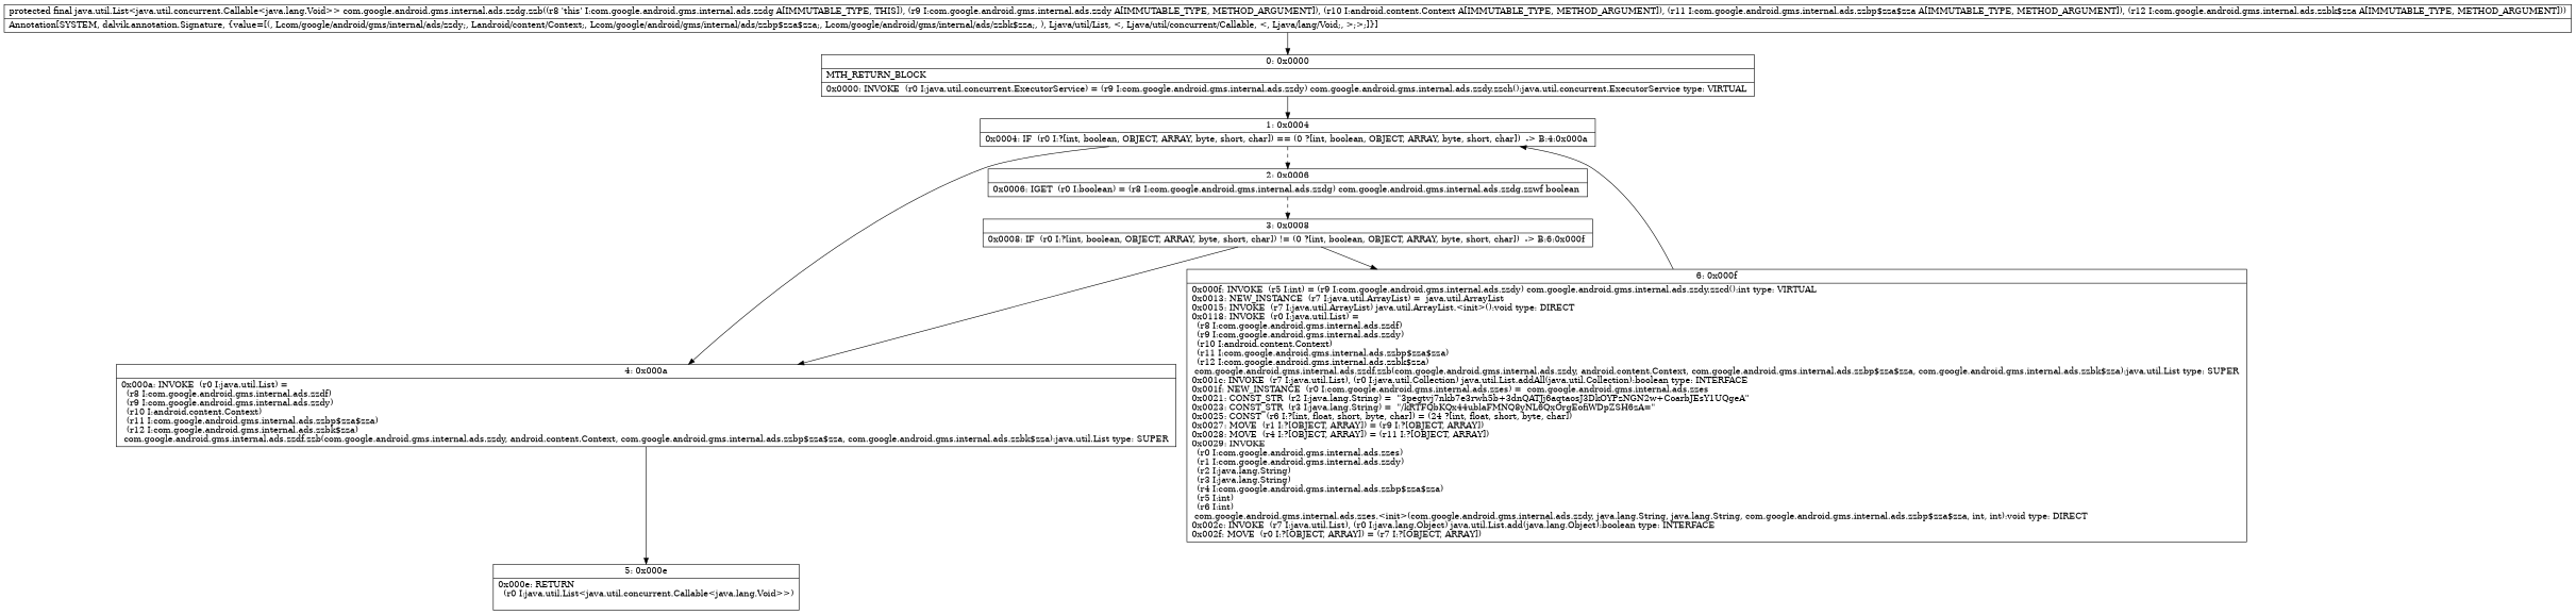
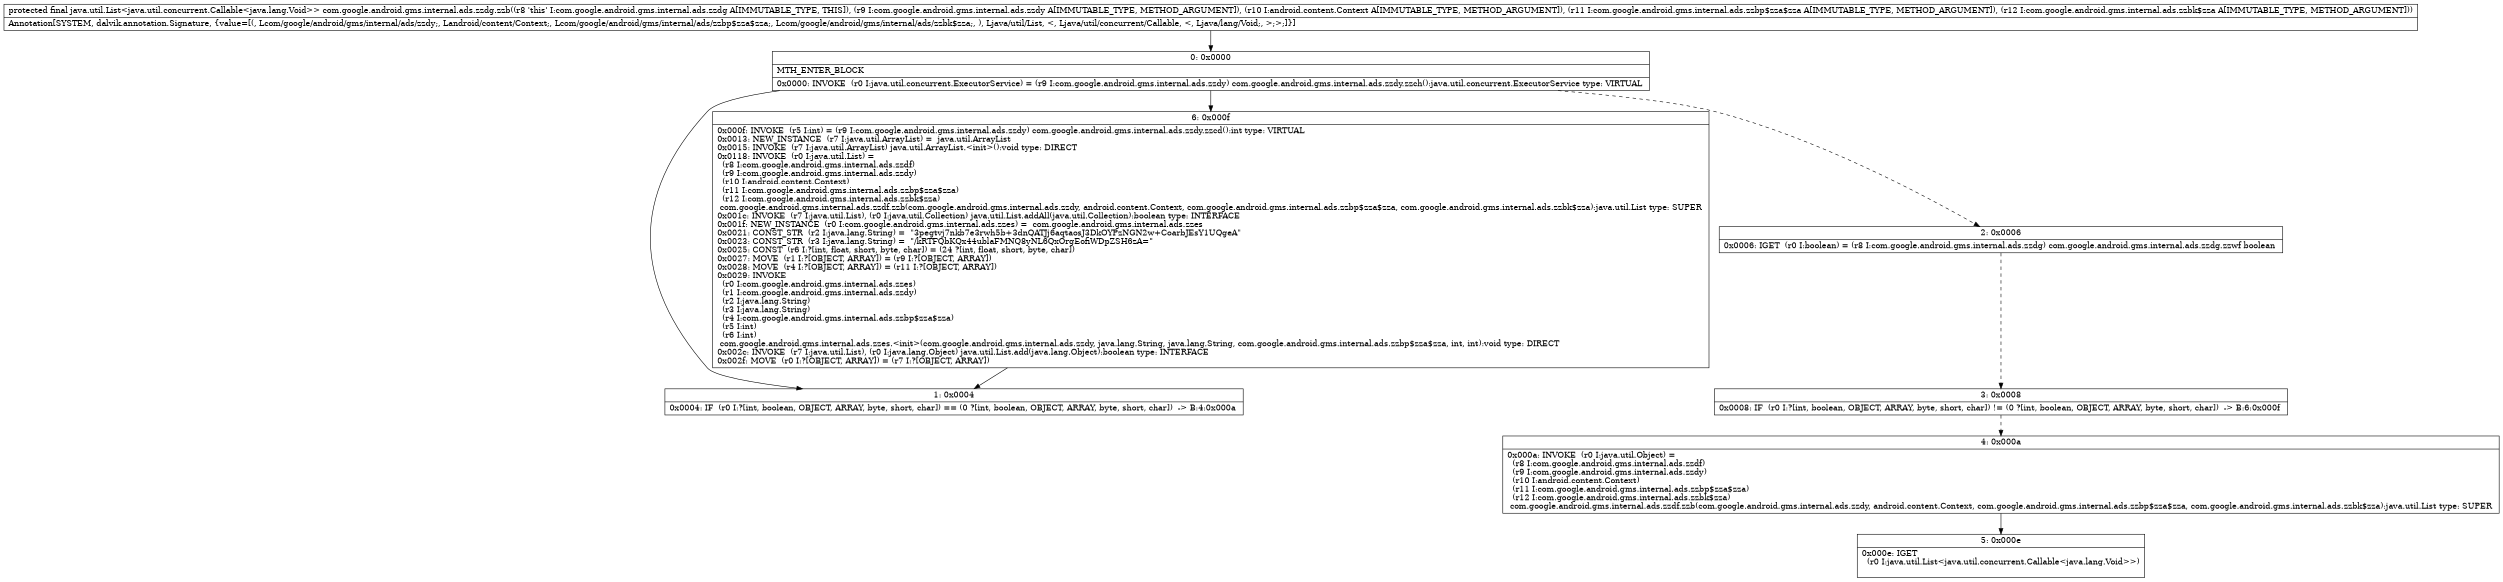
  digraph {
    node [shape=record]
-   n1 [label="{0\:\ 0x0000|MTH_RETURN_BLOCK\l|0x0000: INVOKE  (r0 I:java.util.concurrent.ExecutorService) = (r9 I:com.google.android.gms.internal.ads.zzdy) com.google.android.gms.internal.ads.zzdy.zzch():java.util.concurrent.ExecutorService type: VIRTUAL \l}"]
+   n1 [label="{0\:\ 0x0000|MTH_ENTER_BLOCK\l|0x0000: INVOKE  (r0 I:java.util.concurrent.ExecutorService) = (r9 I:com.google.android.gms.internal.ads.zzdy) com.google.android.gms.internal.ads.zzdy.zzch():java.util.concurrent.ExecutorService type: VIRTUAL \l}"]
    n2 [label="{1\:\ 0x0004|0x0004: IF  (r0 I:?[int, boolean, OBJECT, ARRAY, byte, short, char]) == (0 ?[int, boolean, OBJECT, ARRAY, byte, short, char])  \-\> B:4:0x000a \l}"]
    n3 [label="{2\:\ 0x0006|0x0006: IGET  (r0 I:boolean) = (r8 I:com.google.android.gms.internal.ads.zzdg) com.google.android.gms.internal.ads.zzdg.zzwf boolean \l}"]
-   n4 [label="{4\:\ 0x000a|0x000a: INVOKE  (r0 I:java.util.List) = \l  (r8 I:com.google.android.gms.internal.ads.zzdf)\l  (r9 I:com.google.android.gms.internal.ads.zzdy)\l  (r10 I:android.content.Context)\l  (r11 I:com.google.android.gms.internal.ads.zzbp$zza$zza)\l  (r12 I:com.google.android.gms.internal.ads.zzbk$zza)\l com.google.android.gms.internal.ads.zzdf.zzb(com.google.android.gms.internal.ads.zzdy, android.content.Context, com.google.android.gms.internal.ads.zzbp$zza$zza, com.google.android.gms.internal.ads.zzbk$zza):java.util.List type: SUPER \l}"]
+   n4 [label="{4\:\ 0x000a|0x000a: INVOKE  (r0 I:java.util.Object) = \l  (r8 I:com.google.android.gms.internal.ads.zzdf)\l  (r9 I:com.google.android.gms.internal.ads.zzdy)\l  (r10 I:android.content.Context)\l  (r11 I:com.google.android.gms.internal.ads.zzbp$zza$zza)\l  (r12 I:com.google.android.gms.internal.ads.zzbk$zza)\l com.google.android.gms.internal.ads.zzdf.zzb(com.google.android.gms.internal.ads.zzdy, android.content.Context, com.google.android.gms.internal.ads.zzbp$zza$zza, com.google.android.gms.internal.ads.zzbk$zza):java.util.List type: SUPER \l}"]
    n5 [label="{3\:\ 0x0008|0x0008: IF  (r0 I:?[int, boolean, OBJECT, ARRAY, byte, short, char]) != (0 ?[int, boolean, OBJECT, ARRAY, byte, short, char])  \-\> B:6:0x000f \l}"]
-   n6 [label="{5\:\ 0x000e|0x000e: RETURN  \l  (r0 I:java.util.List\<java.util.concurrent.Callable\<java.lang.Void\>\>)\l \l}"]
+   n6 [label="{5\:\ 0x000e|0x000e: IGET  \l  (r0 I:java.util.List\<java.util.concurrent.Callable\<java.lang.Void\>\>)\l \l}"]
    n7 [label="{6\:\ 0x000f|0x000f: INVOKE  (r5 I:int) = (r9 I:com.google.android.gms.internal.ads.zzdy) com.google.android.gms.internal.ads.zzdy.zzcd():int type: VIRTUAL \l0x0013: NEW_INSTANCE  (r7 I:java.util.ArrayList) =  java.util.ArrayList \l0x0015: INVOKE  (r7 I:java.util.ArrayList) java.util.ArrayList.\<init\>():void type: DIRECT \l0x0118: INVOKE  (r0 I:java.util.List) = \l  (r8 I:com.google.android.gms.internal.ads.zzdf)\l  (r9 I:com.google.android.gms.internal.ads.zzdy)\l  (r10 I:android.content.Context)\l  (r11 I:com.google.android.gms.internal.ads.zzbp$zza$zza)\l  (r12 I:com.google.android.gms.internal.ads.zzbk$zza)\l com.google.android.gms.internal.ads.zzdf.zzb(com.google.android.gms.internal.ads.zzdy, android.content.Context, com.google.android.gms.internal.ads.zzbp$zza$zza, com.google.android.gms.internal.ads.zzbk$zza):java.util.List type: SUPER \l0x001c: INVOKE  (r7 I:java.util.List), (r0 I:java.util.Collection) java.util.List.addAll(java.util.Collection):boolean type: INTERFACE \l0x001f: NEW_INSTANCE  (r0 I:com.google.android.gms.internal.ads.zzes) =  com.google.android.gms.internal.ads.zzes \l0x0021: CONST_STR  (r2 I:java.lang.String) =  \"3pegtvj7nkb7e3rwh5b+3dnQATJj6aqtaosJ3DkOYPzNGN2w+CoarbJEsY1UQgeA\" \l0x0023: CONST_STR  (r3 I:java.lang.String) =  \"\/kRTFQbKQx44ublaFMNQ8yNL6QxOrgEofiWDpZSH6zA=\" \l0x0025: CONST  (r6 I:?[int, float, short, byte, char]) = (24 ?[int, float, short, byte, char]) \l0x0027: MOVE  (r1 I:?[OBJECT, ARRAY]) = (r9 I:?[OBJECT, ARRAY]) \l0x0028: MOVE  (r4 I:?[OBJECT, ARRAY]) = (r11 I:?[OBJECT, ARRAY]) \l0x0029: INVOKE  \l  (r0 I:com.google.android.gms.internal.ads.zzes)\l  (r1 I:com.google.android.gms.internal.ads.zzdy)\l  (r2 I:java.lang.String)\l  (r3 I:java.lang.String)\l  (r4 I:com.google.android.gms.internal.ads.zzbp$zza$zza)\l  (r5 I:int)\l  (r6 I:int)\l com.google.android.gms.internal.ads.zzes.\<init\>(com.google.android.gms.internal.ads.zzdy, java.lang.String, java.lang.String, com.google.android.gms.internal.ads.zzbp$zza$zza, int, int):void type: DIRECT \l0x002c: INVOKE  (r7 I:java.util.List), (r0 I:java.lang.Object) java.util.List.add(java.lang.Object):boolean type: INTERFACE \l0x002f: MOVE  (r0 I:?[OBJECT, ARRAY]) = (r7 I:?[OBJECT, ARRAY]) \l}"]
    n8 [label="{protected final java.util.List\<java.util.concurrent.Callable\<java.lang.Void\>\> com.google.android.gms.internal.ads.zzdg.zzb((r8 'this' I:com.google.android.gms.internal.ads.zzdg A[IMMUTABLE_TYPE, THIS]), (r9 I:com.google.android.gms.internal.ads.zzdy A[IMMUTABLE_TYPE, METHOD_ARGUMENT]), (r10 I:android.content.Context A[IMMUTABLE_TYPE, METHOD_ARGUMENT]), (r11 I:com.google.android.gms.internal.ads.zzbp$zza$zza A[IMMUTABLE_TYPE, METHOD_ARGUMENT]), (r12 I:com.google.android.gms.internal.ads.zzbk$zza A[IMMUTABLE_TYPE, METHOD_ARGUMENT]))  | Annotation[SYSTEM, dalvik.annotation.Signature, \{value=[(, Lcom\/google\/android\/gms\/internal\/ads\/zzdy;, Landroid\/content\/Context;, Lcom\/google\/android\/gms\/internal\/ads\/zzbp$zza$zza;, Lcom\/google\/android\/gms\/internal\/ads\/zzbk$zza;, ), Ljava\/util\/List, \<, Ljava\/util\/concurrent\/Callable, \<, Ljava\/lang\/Void;, \>;\>;]\}]\l}"]
    n1 -> n2
-   n2 -> n3 [style=dashed]
-   n2 -> n4
+   n1 -> n3 [style=dashed]
    n3 -> n5 [style=dashed]
    n4 -> n6
-   n5 -> n4 [style=solid]
-   n5 -> n7
+   n5 -> n4 [style=dashed]
+   n1 -> n7
    n7 -> n2
    n8 -> n1
  }
